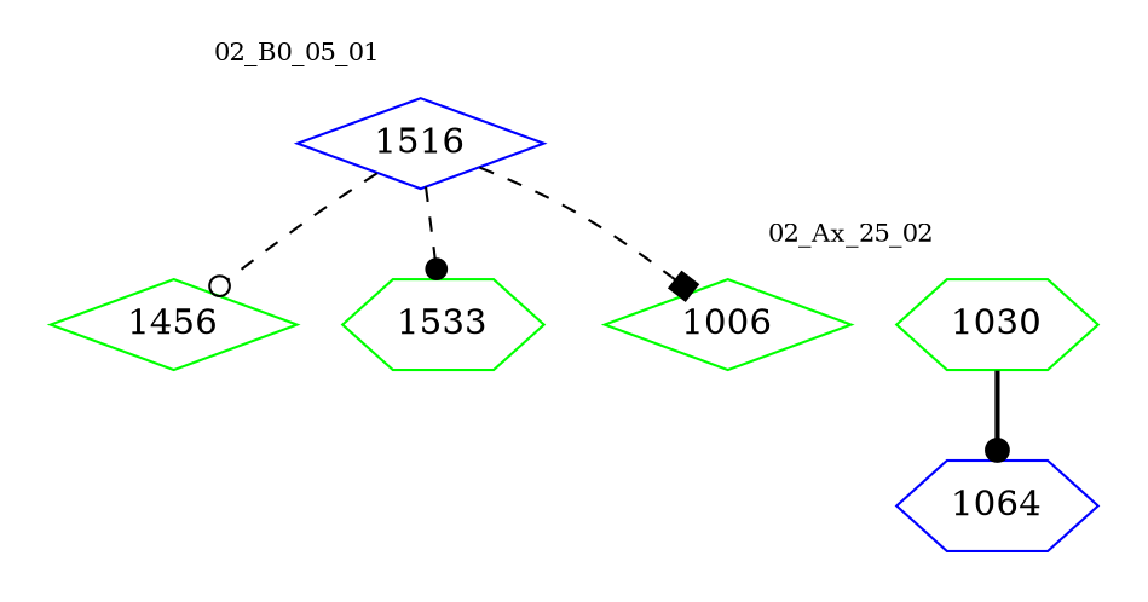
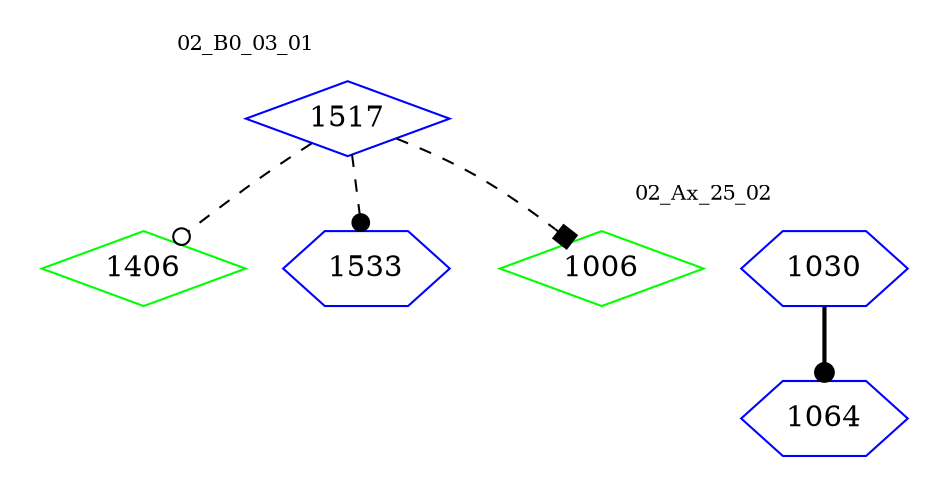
  digraph {
    node [color=blue shape=hexagon]
    edge [arrowhead=dot color=black style=dashed]
-   n1 [color=green label=1030]
+   n1 [label=1030]
    n2 [color=green label=1006 shape=diamond]
    n3 [label=1064]
-   n4 [label=1516 shape=diamond]
-   n5 [color=green label=1456 shape=diamond]
-   n6 [color=green label=1533]
+   n4 [label=1517 shape=diamond]
+   n5 [color=green label=1406 shape=diamond]
+   n6 [label=1533]
    subgraph cluster_1 {
      color=white
      fontsize=10
      label="02_Ax_25_02"
      n1
      n2
      n3
    }
    subgraph cluster_2 {
      color=white
      fontsize=10
-     label="02_B0_05_01"
+     label="02_B0_03_01"
      n4
      n5
      n6
    }
    n1 -> n3 [style=bold]
    n4 -> n2 [arrowhead=box]
    n4 -> n5 [arrowhead=odot]
    n4 -> n6
  }
